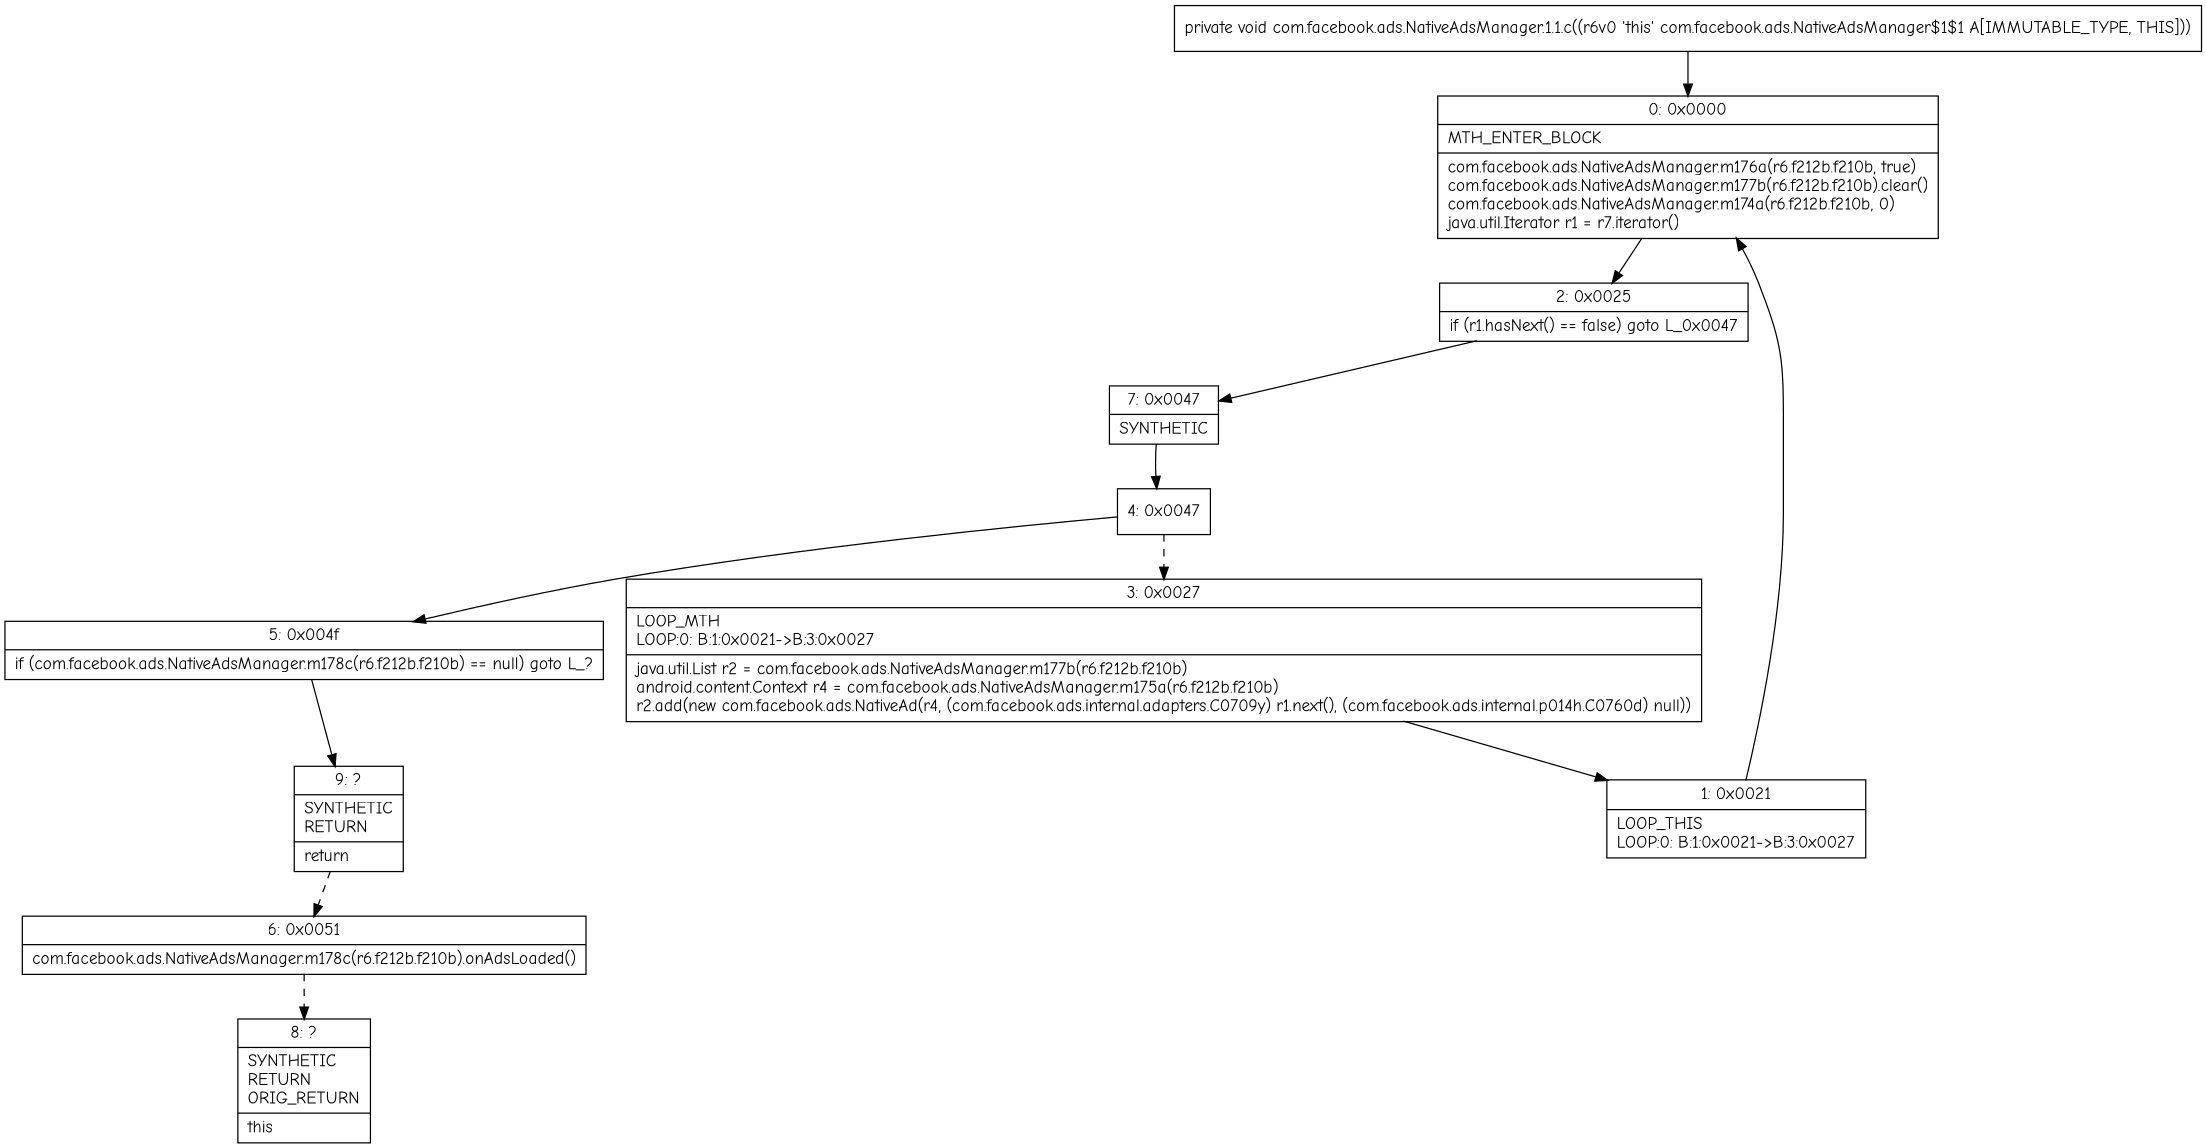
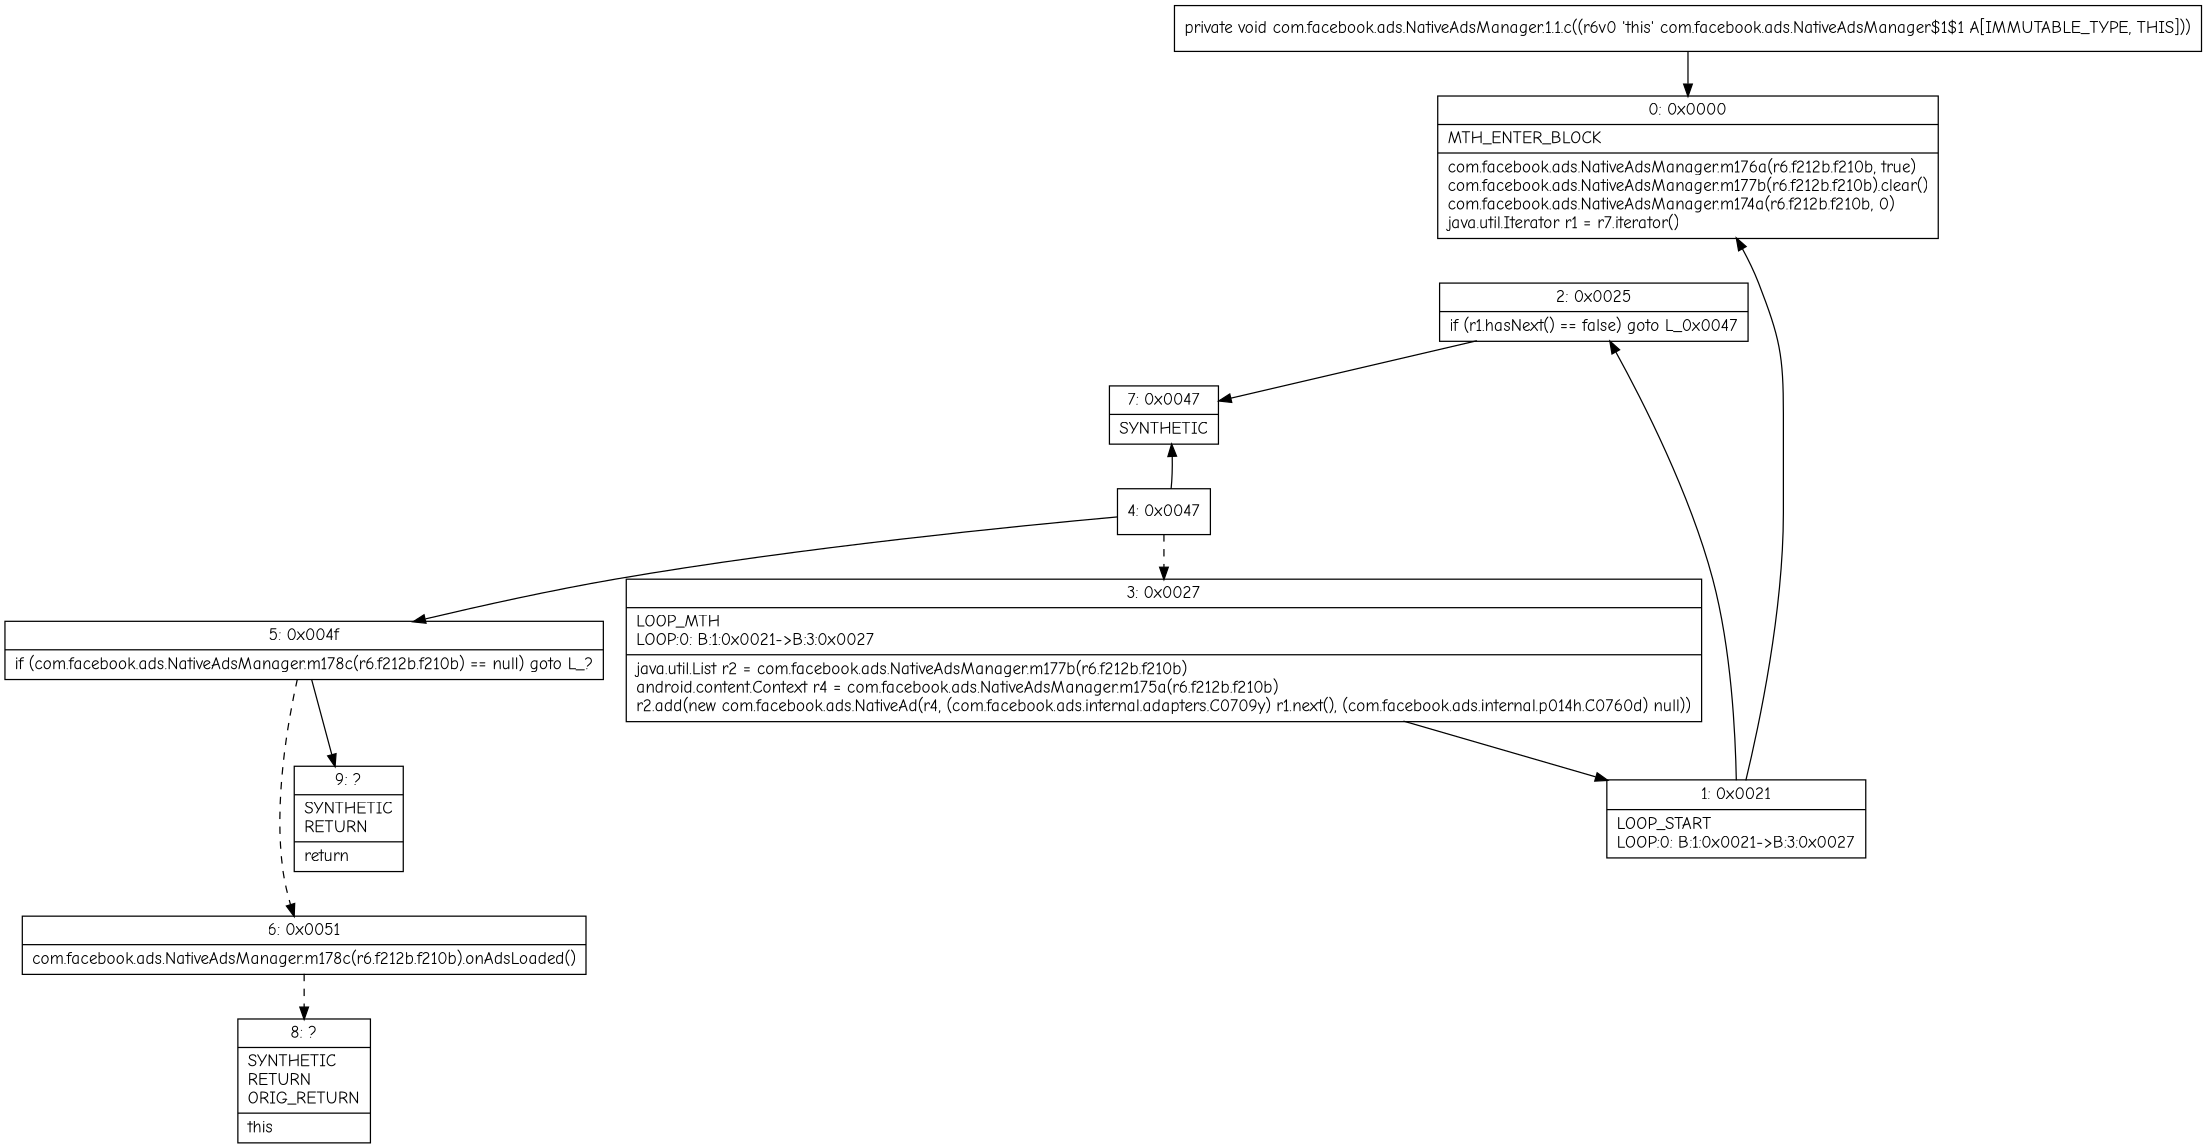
  digraph {
    fontname="Comic Neue"
    node [fontname="Comic Neue" shape=record]
    edge [fontname="Comic Neue"]
    n1 [label="{0\:\ 0x0000|MTH_ENTER_BLOCK\l|com.facebook.ads.NativeAdsManager.m176a(r6.f212b.f210b, true)\lcom.facebook.ads.NativeAdsManager.m177b(r6.f212b.f210b).clear()\lcom.facebook.ads.NativeAdsManager.m174a(r6.f212b.f210b, 0)\ljava.util.Iterator r1 = r7.iterator()\l}"]
-   n2 [label="{1\:\ 0x0021|LOOP_THIS\lLOOP:0: B:1:0x0021\-\>B:3:0x0027\l}"]
+   n2 [label="{1\:\ 0x0021|LOOP_START\lLOOP:0: B:1:0x0021\-\>B:3:0x0027\l}"]
    n3 [label="{2\:\ 0x0025|if (r1.hasNext() == false) goto L_0x0047\l}"]
    n4 [label="{7\:\ 0x0047|SYNTHETIC\l}"]
    n5 [label="{3\:\ 0x0027|LOOP_MTH\lLOOP:0: B:1:0x0021\-\>B:3:0x0027\l|java.util.List r2 = com.facebook.ads.NativeAdsManager.m177b(r6.f212b.f210b)\landroid.content.Context r4 = com.facebook.ads.NativeAdsManager.m175a(r6.f212b.f210b)\lr2.add(new com.facebook.ads.NativeAd(r4, (com.facebook.ads.internal.adapters.C0709y) r1.next(), (com.facebook.ads.internal.p014h.C0760d) null))\l}"]
    n6 [label="{4\:\ 0x0047}"]
    n7 [label="{5\:\ 0x004f|if (com.facebook.ads.NativeAdsManager.m178c(r6.f212b.f210b) == null) goto L_?\l}"]
    n8 [label="{6\:\ 0x0051|com.facebook.ads.NativeAdsManager.m178c(r6.f212b.f210b).onAdsLoaded()\l}"]
    n9 [label="{9\:\ ?|SYNTHETIC\lRETURN\l|return\l}"]
    n10 [label="{8\:\ ?|SYNTHETIC\lRETURN\lORIG_RETURN\l|this\l}"]
    n11 [label="{private void com.facebook.ads.NativeAdsManager.1.1.c((r6v0 'this' com.facebook.ads.NativeAdsManager$1$1 A[IMMUTABLE_TYPE, THIS])) }"]
    n2 -> n1
-   n1 -> n3
+   n2 -> n3
    n3 -> n4
-   n4 -> n6
+   n6 -> n4
    n5 -> n2
    n6 -> n5 [style=dashed]
    n6 -> n7
-   n9 -> n8 [style=dashed]
+   n7 -> n8 [style=dashed]
    n7 -> n9
    n8 -> n10 [style=dashed]
    n11 -> n1
  }
